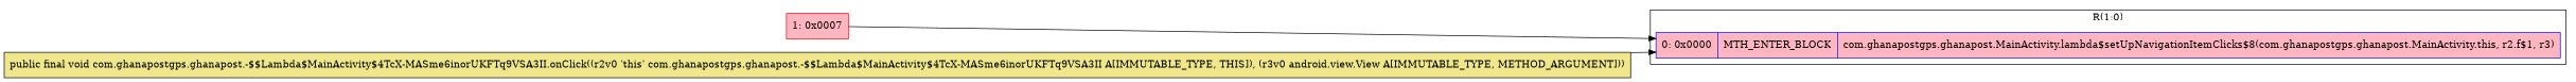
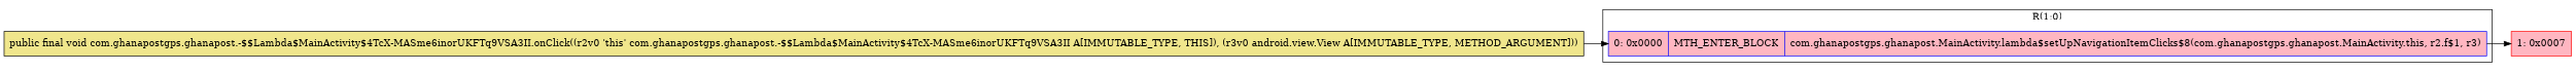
  digraph {
    rankdir=LR
    node [shape=record style=filled fillcolor=lightpink]
    n1 [color=blue label="{0\:\ 0x0000|MTH_ENTER_BLOCK\l|com.ghanapostgps.ghanapost.MainActivity.lambda$setUpNavigationItemClicks$8(com.ghanapostgps.ghanapost.MainActivity.this, r2.f$1, r3)\l}"]
    n2 [color=red label="{1\:\ 0x0007}"]
    n3 [label="{public final void com.ghanapostgps.ghanapost.\-$$Lambda$MainActivity$4TcX\-MASme6inorUKFTq9VSA3II.onClick((r2v0 'this' com.ghanapostgps.ghanapost.\-$$Lambda$MainActivity$4TcX\-MASme6inorUKFTq9VSA3II A[IMMUTABLE_TYPE, THIS]), (r3v0 android.view.View A[IMMUTABLE_TYPE, METHOD_ARGUMENT])) }" fillcolor=khaki]
    subgraph cluster_1 {
      label="R(1:0)"
      n1
    }
-   n2 -> n1
+   n1 -> n2
    n3 -> n1
  }
